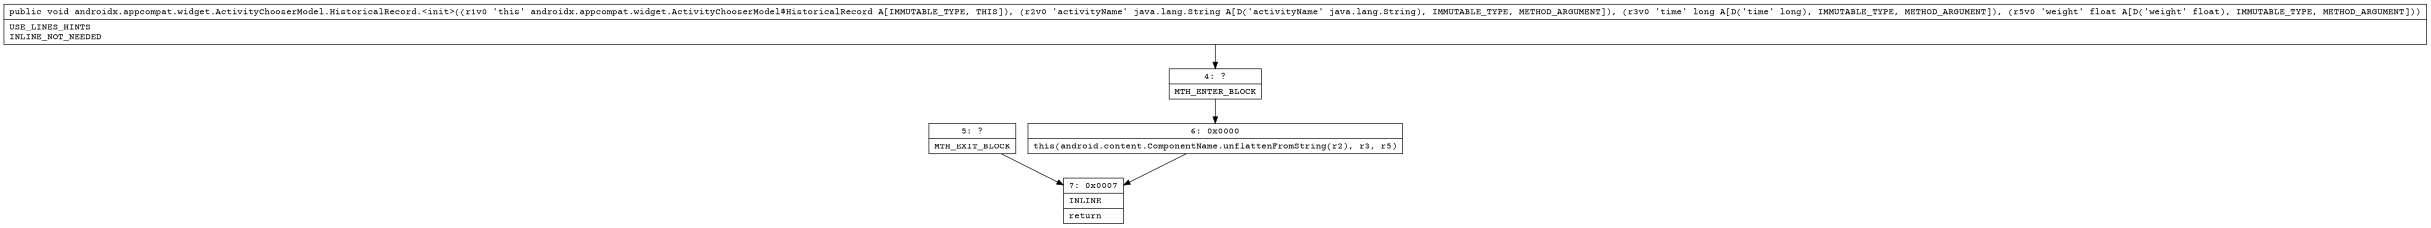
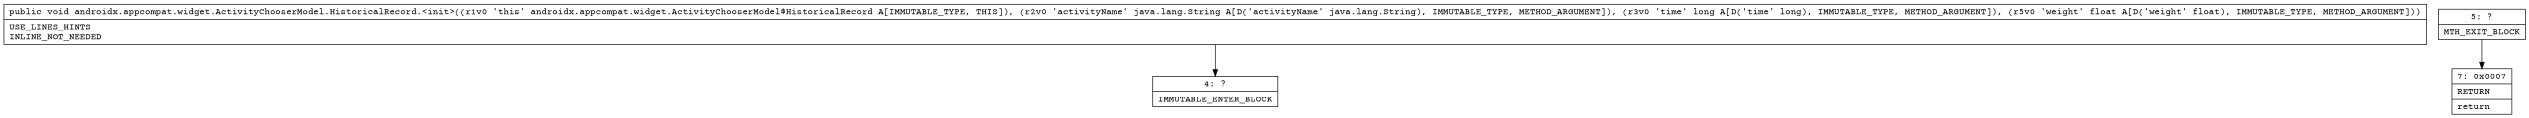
  digraph {
    fontname="Courier Prime"
    node [fontname="Courier Prime" shape=record]
    edge [fontname="Courier Prime"]
-   n1 [label="{4\:\ ?|MTH_ENTER_BLOCK\l}"]
-   n2 [label="{6\:\ 0x0000|this(android.content.ComponentName.unflattenFromString(r2), r3, r5)\l}"]
-   n3 [label="{7\:\ 0x0007|INLINE\l|return\l}"]
+   n1 [label="{4\:\ ?|IMMUTABLE_ENTER_BLOCK\l}"]
+   n3 [label="{7\:\ 0x0007|RETURN\l|return\l}"]
    n4 [label="{5\:\ ?|MTH_EXIT_BLOCK\l}"]
    n5 [label="{public void androidx.appcompat.widget.ActivityChooserModel.HistoricalRecord.\<init\>((r1v0 'this' androidx.appcompat.widget.ActivityChooserModel$HistoricalRecord A[IMMUTABLE_TYPE, THIS]), (r2v0 'activityName' java.lang.String A[D('activityName' java.lang.String), IMMUTABLE_TYPE, METHOD_ARGUMENT]), (r3v0 'time' long A[D('time' long), IMMUTABLE_TYPE, METHOD_ARGUMENT]), (r5v0 'weight' float A[D('weight' float), IMMUTABLE_TYPE, METHOD_ARGUMENT]))  | USE_LINES_HINTS\lINLINE_NOT_NEEDED\l}"]
-   n1 -> n2
-   n2 -> n3
    n4 -> n3
    n5 -> n1
  }
